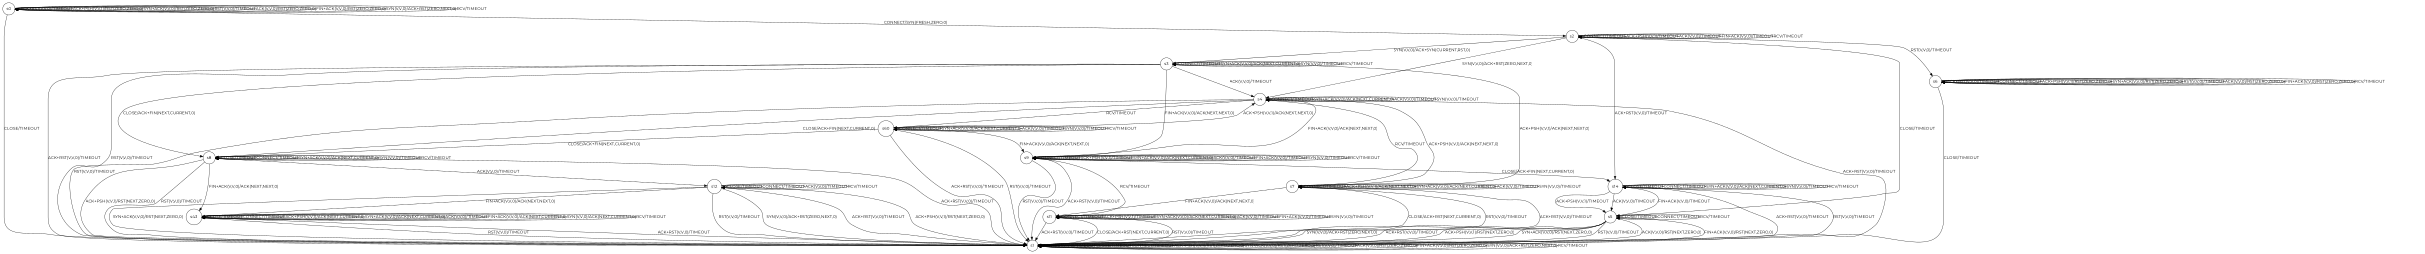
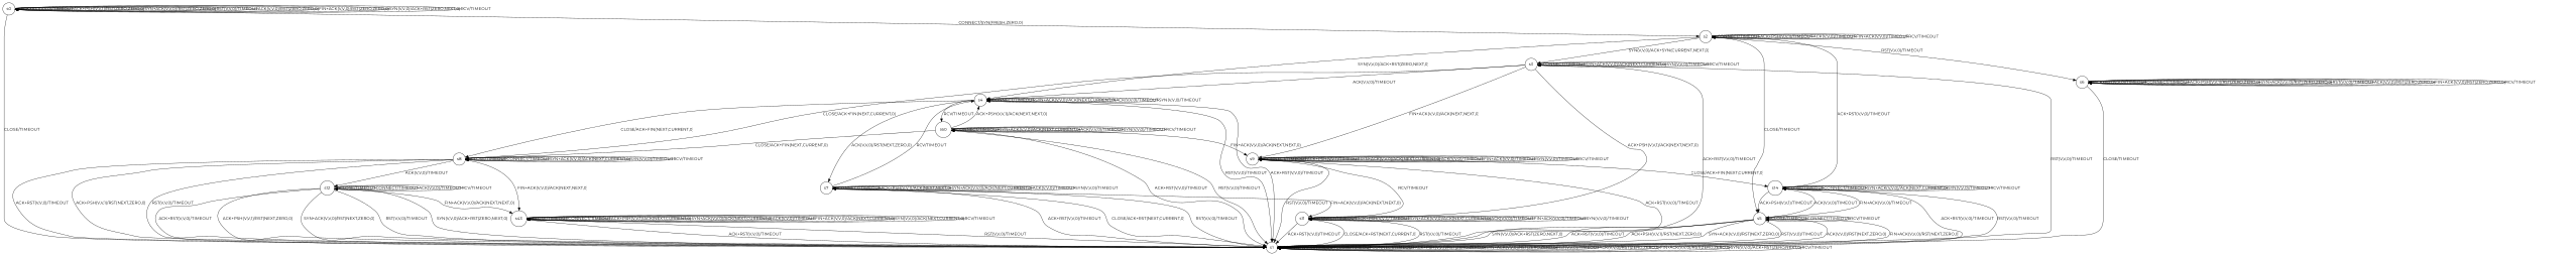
  digraph {
    fontname=Montserrat
    node [fontname=Montserrat shape=circle]
    edge [fontname=Montserrat]
    n1 [label=s0]
    n2 [label=s1]
    n3 [label=s2]
    n4 [label=s5]
    n5 [label=s4]
    n6 [label=s6]
    n7 [label=s3]
    n8 [label=s14]
    n9 [label=s8]
    n10 [label=s7]
    n11 [label=s9]
    n12 [label=s60]
    n13 [label=s12]
    n14 [label=s43]
    n15 [label=s11]
    n1 -> n1 [label="ACK+RST(V,V,0)/TIMEOUT"]
    n1 -> n1 [label="ACK+PSH(V,V,1)/RST(ZERO,ZERO,0)"]
    n1 -> n1 [label="SYN+ACK(V,V,0)/RST(ZERO,ZERO,0)"]
    n1 -> n1 [label="RST(V,V,0)/TIMEOUT"]
    n1 -> n1 [label="ACK(V,V,0)/RST(ZERO,ZERO,0)"]
    n1 -> n1 [label="FIN+ACK(V,V,0)/RST(ZERO,ZERO,0)"]
    n1 -> n1 [label="SYN(V,V,0)/ACK+RST(ZERO,NEXT,0)"]
    n1 -> n1 [label="RCV/TIMEOUT"]
    n1 -> n2 [label="CLOSE/TIMEOUT"]
    n1 -> n3 [label="CONNECT/SYN(FRESH,ZERO,0)"]
    n2 -> n2 [label="ACK+RST(V,V,0)/TIMEOUT"]
    n2 -> n2 [label="CLOSE/TIMEOUT"]
    n2 -> n2 [label="CONNECT/TIMEOUT"]
    n2 -> n2 [label="ACK+PSH(V,V,1)/RST(ZERO,ZERO,0)"]
    n2 -> n2 [label="SYN+ACK(V,V,0)/RST(ZERO,ZERO,0)"]
    n2 -> n2 [label="RST(V,V,0)/TIMEOUT"]
    n2 -> n2 [label="ACK(V,V,0)/RST(ZERO,ZERO,0)"]
    n2 -> n2 [label="FIN+ACK(V,V,0)/RST(ZERO,ZERO,0)"]
    n2 -> n2 [label="SYN(V,V,0)/ACK+RST(ZERO,NEXT,0)"]
    n2 -> n2 [label="RCV/TIMEOUT"]
    n3 -> n3 [label="CONNECT/TIMEOUT"]
    n3 -> n3 [label="ACK+PSH(V,V,1)/TIMEOUT"]
    n3 -> n3 [label="ACK(V,V,0)/TIMEOUT"]
    n3 -> n3 [label="FIN+ACK(V,V,0)/TIMEOUT"]
    n3 -> n3 [label="RCV/TIMEOUT"]
    n3 -> n4 [label="CLOSE/TIMEOUT"]
    n3 -> n5 [label="SYN(V,V,0)/ACK+RST(ZERO,NEXT,0)"]
    n3 -> n6 [label="RST(V,V,0)/TIMEOUT"]
-   n3 -> n7 [label="SYN(V,V,0)/ACK+SYN(CURRENT,RST,0)"]
+   n3 -> n7 [label="SYN(V,V,0)/ACK+SYN(CURRENT,NEXT,0)"]
    n3 -> n8 [label="ACK+RST(V,V,0)/TIMEOUT"]
    n4 -> n2 [label="ACK+RST(V,V,0)/TIMEOUT"]
    n4 -> n2 [label="ACK+PSH(V,V,1)/RST(NEXT,ZERO,0)"]
    n4 -> n2 [label="SYN+ACK(V,V,0)/RST(NEXT,ZERO,0)"]
    n4 -> n2 [label="RST(V,V,0)/TIMEOUT"]
    n4 -> n2 [label="ACK(V,V,0)/RST(NEXT,ZERO,0)"]
    n4 -> n2 [label="FIN+ACK(V,V,0)/RST(NEXT,ZERO,0)"]
    n4 -> n2 [label="SYN(V,V,0)/ACK+RST(ZERO,NEXT,0)"]
    n4 -> n4 [label="CLOSE/TIMEOUT"]
    n4 -> n4 [label="CONNECT/TIMEOUT"]
    n4 -> n4 [label="RCV/TIMEOUT"]
    n5 -> n2 [label="ACK+RST(V,V,0)/TIMEOUT"]
    n5 -> n2 [label="RST(V,V,0)/TIMEOUT"]
    n5 -> n5 [label="CONNECT/TIMEOUT"]
    n5 -> n5 [label="SYN+ACK(V,V,0)/ACK(NEXT,CURRENT,0)"]
    n5 -> n5 [label="ACK(V,V,0)/TIMEOUT"]
    n5 -> n5 [label="SYN(V,V,0)/TIMEOUT"]
    n5 -> n9 [label="CLOSE/ACK+FIN(NEXT,CURRENT,0)"]
-   n5 -> n10 [label="ACK+PSH(V,V,1)/ACK(NEXT,NEXT,0)"]
-   n5 -> n11 [label="FIN+ACK(V,V,0)/ACK(NEXT,NEXT,0)"]
+   n5 -> n10 [label="ACK(V,V,0)/RST(NEXT,ZERO,0)"]
    n5 -> n12 [label="RCV/TIMEOUT"]
    n6 -> n2 [label="CLOSE/TIMEOUT"]
    n6 -> n6 [label="ACK+RST(V,V,0)/TIMEOUT"]
    n6 -> n6 [label="CONNECT/TIMEOUT"]
    n6 -> n6 [label="ACK+PSH(V,V,1)/RST(ZERO,ZERO,0)"]
    n6 -> n6 [label="SYN+ACK(V,V,0)/RST(ZERO,ZERO,0)"]
    n6 -> n6 [label="RST(V,V,0)/TIMEOUT"]
    n6 -> n6 [label="ACK(V,V,0)/RST(ZERO,ZERO,0)"]
    n6 -> n6 [label="FIN+ACK(V,V,0)/RST(ZERO,ZERO,0)"]
    n6 -> n6 [label="RCV/TIMEOUT"]
    n7 -> n2 [label="ACK+RST(V,V,0)/TIMEOUT"]
    n7 -> n2 [label="RST(V,V,0)/TIMEOUT"]
    n7 -> n5 [label="ACK(V,V,0)/TIMEOUT"]
    n7 -> n7 [label="CONNECT/TIMEOUT"]
    n7 -> n7 [label="SYN+ACK(V,V,0)/ACK(NEXT,CURRENT,0)"]
    n7 -> n7 [label="SYN(V,V,0)/TIMEOUT"]
    n7 -> n7 [label="RCV/TIMEOUT"]
    n7 -> n9 [label="CLOSE/ACK+FIN(NEXT,CURRENT,0)"]
-   n7 -> n10 [label="ACK+PSH(V,V,1)/ACK(NEXT,NEXT,0)"]
+   n7 -> n15 [label="ACK+PSH(V,V,1)/ACK(NEXT,NEXT,0)"]
    n7 -> n11 [label="FIN+ACK(V,V,0)/ACK(NEXT,NEXT,0)"]
    n8 -> n2 [label="ACK+RST(V,V,0)/TIMEOUT"]
    n8 -> n2 [label="RST(V,V,0)/TIMEOUT"]
    n8 -> n4 [label="ACK+PSH(V,V,1)/TIMEOUT"]
    n8 -> n4 [label="ACK(V,V,0)/TIMEOUT"]
    n8 -> n4 [label="FIN+ACK(V,V,0)/TIMEOUT"]
    n8 -> n8 [label="CLOSE/TIMEOUT"]
    n8 -> n8 [label="CONNECT/TIMEOUT"]
    n8 -> n8 [label="SYN+ACK(V,V,0)/ACK(NEXT,CURRENT,0)"]
    n8 -> n8 [label="SYN(V,V,0)/TIMEOUT"]
    n8 -> n8 [label="RCV/TIMEOUT"]
    n9 -> n2 [label="ACK+RST(V,V,0)/TIMEOUT"]
    n9 -> n2 [label="ACK+PSH(V,V,1)/RST(NEXT,ZERO,0)"]
    n9 -> n2 [label="RST(V,V,0)/TIMEOUT"]
    n9 -> n9 [label="CLOSE/TIMEOUT"]
    n9 -> n9 [label="CONNECT/TIMEOUT"]
    n9 -> n9 [label="SYN+ACK(V,V,0)/ACK(NEXT,CURRENT,0)"]
    n9 -> n9 [label="SYN(V,V,0)/TIMEOUT"]
    n9 -> n9 [label="RCV/TIMEOUT"]
    n9 -> n13 [label="ACK(V,V,0)/TIMEOUT"]
    n9 -> n14 [label="FIN+ACK(V,V,0)/ACK(NEXT,NEXT,0)"]
    n10 -> n2 [label="ACK+RST(V,V,0)/TIMEOUT"]
    n10 -> n2 [label="CLOSE/ACK+RST(NEXT,CURRENT,0)"]
    n10 -> n2 [label="RST(V,V,0)/TIMEOUT"]
    n10 -> n5 [label="RCV/TIMEOUT"]
    n10 -> n10 [label="CONNECT/TIMEOUT"]
    n10 -> n10 [label="ACK+PSH(V,V,1)/ACK(NEXT,NEXT,0)"]
    n10 -> n10 [label="SYN+ACK(V,V,0)/ACK(NEXT,CURRENT,0)"]
    n10 -> n10 [label="ACK(V,V,0)/TIMEOUT"]
    n10 -> n10 [label="SYN(V,V,0)/TIMEOUT"]
    n10 -> n15 [label="FIN+ACK(V,V,0)/ACK(NEXT,NEXT,0)"]
    n11 -> n2 [label="ACK+RST(V,V,0)/TIMEOUT"]
    n11 -> n2 [label="RST(V,V,0)/TIMEOUT"]
    n11 -> n8 [label="CLOSE/ACK+FIN(NEXT,CURRENT,0)"]
    n11 -> n11 [label="CONNECT/TIMEOUT"]
    n11 -> n11 [label="ACK+PSH(V,V,1)/TIMEOUT"]
    n11 -> n11 [label="SYN+ACK(V,V,0)/ACK(NEXT,CURRENT,0)"]
    n11 -> n11 [label="ACK(V,V,0)/TIMEOUT"]
    n11 -> n11 [label="FIN+ACK(V,V,0)/TIMEOUT"]
    n11 -> n11 [label="SYN(V,V,0)/TIMEOUT"]
    n11 -> n11 [label="RCV/TIMEOUT"]
    n11 -> n15 [label="RCV/TIMEOUT"]
    n12 -> n2 [label="ACK+RST(V,V,0)/TIMEOUT"]
    n12 -> n2 [label="RST(V,V,0)/TIMEOUT"]
    n12 -> n5 [label="ACK+PSH(V,V,1)/ACK(NEXT,NEXT,0)"]
    n12 -> n9 [label="CLOSE/ACK+FIN(NEXT,CURRENT,0)"]
    n12 -> n11 [label="FIN+ACK(V,V,0)/ACK(NEXT,NEXT,0)"]
    n12 -> n12 [label="CONNECT/TIMEOUT"]
    n12 -> n12 [label="SYN+ACK(V,V,0)/ACK(NEXT,CURRENT,0)"]
    n12 -> n12 [label="ACK(V,V,0)/TIMEOUT"]
    n12 -> n12 [label="SYN(V,V,0)/TIMEOUT"]
    n12 -> n12 [label="RCV/TIMEOUT"]
    n13 -> n2 [label="ACK+RST(V,V,0)/TIMEOUT"]
    n13 -> n2 [label="ACK+PSH(V,V,1)/RST(NEXT,ZERO,0)"]
    n13 -> n2 [label="SYN+ACK(V,V,0)/RST(NEXT,ZERO,0)"]
    n13 -> n2 [label="RST(V,V,0)/TIMEOUT"]
    n13 -> n2 [label="SYN(V,V,0)/ACK+RST(ZERO,NEXT,0)"]
    n13 -> n13 [label="CLOSE/TIMEOUT"]
    n13 -> n13 [label="CONNECT/TIMEOUT"]
    n13 -> n13 [label="ACK(V,V,0)/TIMEOUT"]
    n13 -> n13 [label="RCV/TIMEOUT"]
    n13 -> n14 [label="FIN+ACK(V,V,0)/ACK(NEXT,NEXT,0)"]
    n14 -> n2 [label="ACK+RST(V,V,0)/TIMEOUT"]
    n14 -> n2 [label="RST(V,V,0)/TIMEOUT"]
    n14 -> n14 [label="CLOSE/TIMEOUT"]
    n14 -> n14 [label="CONNECT/TIMEOUT"]
    n14 -> n14 [label="ACK+PSH(V,V,1)/ACK(NEXT,CURRENT,0)"]
    n14 -> n14 [label="SYN+ACK(V,V,0)/ACK(NEXT,CURRENT,0)"]
    n14 -> n14 [label="ACK(V,V,0)/TIMEOUT"]
    n14 -> n14 [label="FIN+ACK(V,V,0)/ACK(NEXT,CURRENT,0)"]
    n14 -> n14 [label="SYN(V,V,0)/ACK(NEXT,CURRENT,0)"]
    n14 -> n14 [label="RCV/TIMEOUT"]
    n15 -> n2 [label="ACK+RST(V,V,0)/TIMEOUT"]
    n15 -> n2 [label="CLOSE/ACK+RST(NEXT,CURRENT,0)"]
    n15 -> n2 [label="RST(V,V,0)/TIMEOUT"]
    n15 -> n15 [label="CONNECT/TIMEOUT"]
    n15 -> n15 [label="ACK+PSH(V,V,1)/TIMEOUT"]
    n15 -> n15 [label="SYN+ACK(V,V,0)/ACK(NEXT,CURRENT,0)"]
    n15 -> n15 [label="ACK(V,V,0)/TIMEOUT"]
    n15 -> n15 [label="FIN+ACK(V,V,0)/TIMEOUT"]
    n15 -> n15 [label="SYN(V,V,0)/TIMEOUT"]
  }
